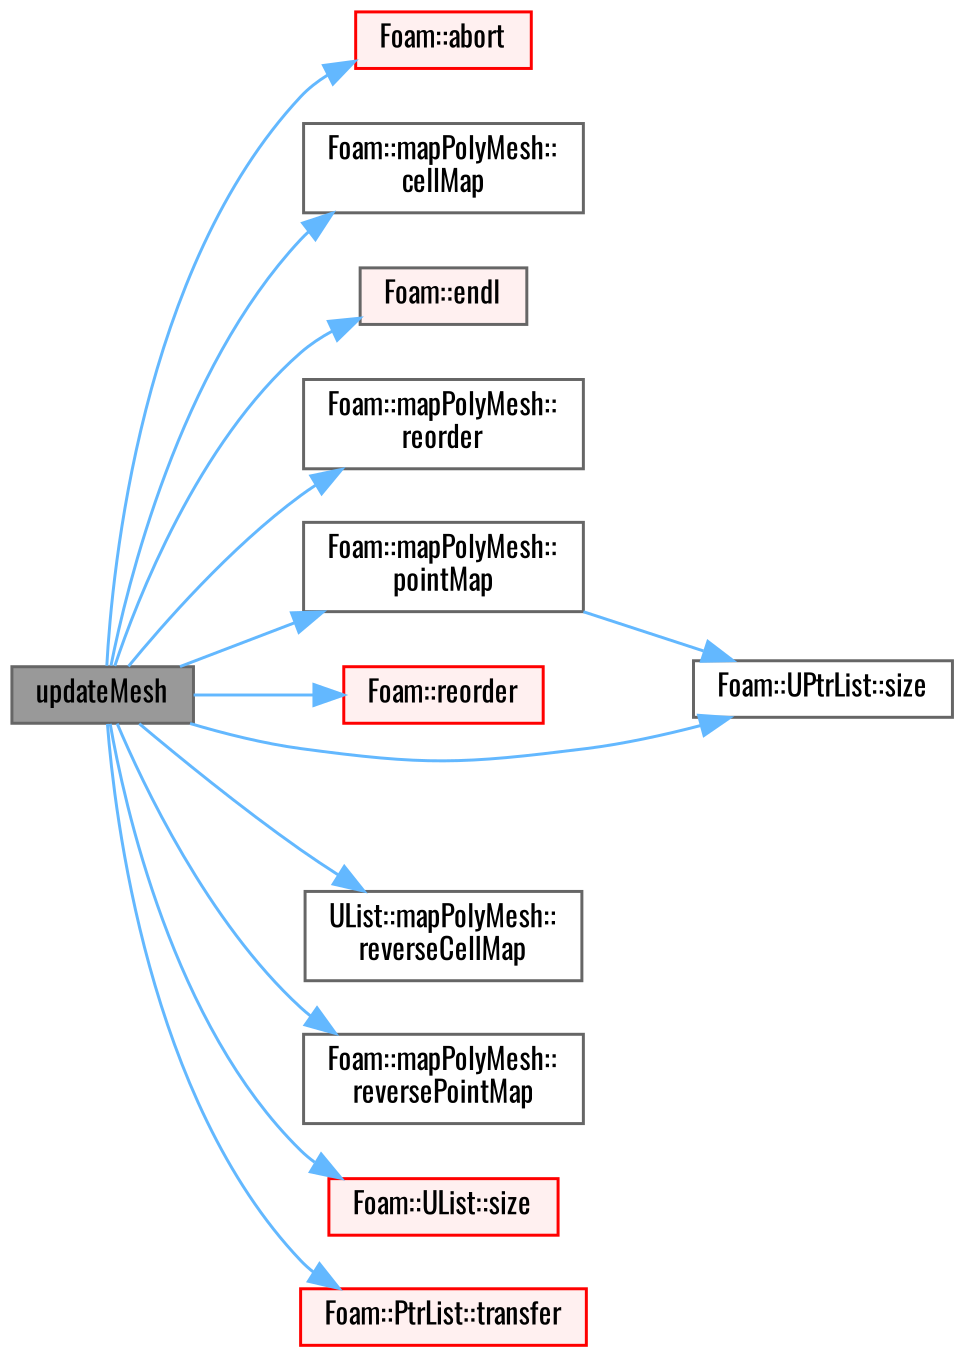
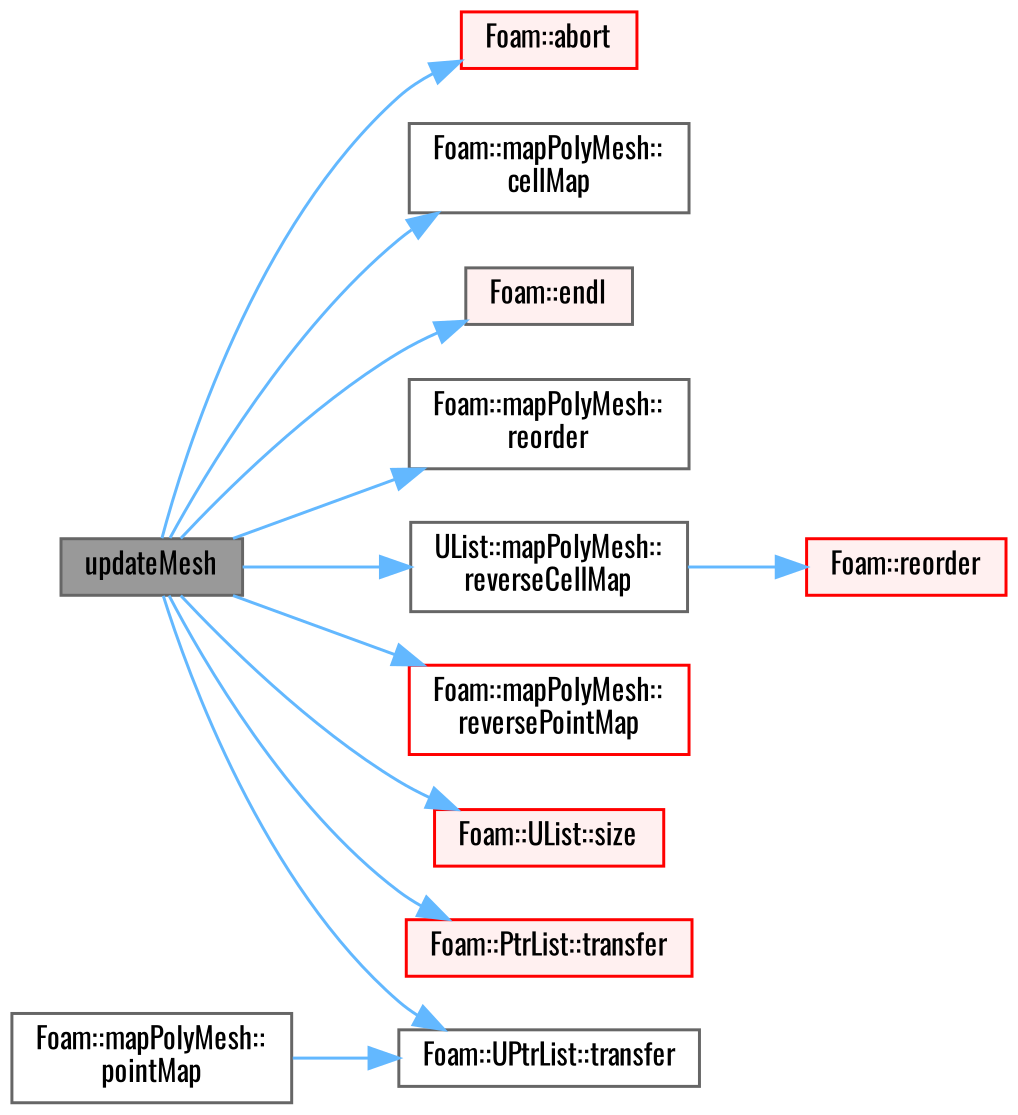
  digraph {
    fontname=Oswald
    rankdir=LR
    node [color=grey40 fillcolor=white fontname=Oswald fontsize=10 shape=box style=filled]
    edge [color=steelblue1 fontname=Oswald fontsize=10 labelfontname=Helvetica labelfontsize=10 style=solid]
    n1 [color=gray40 fillcolor=grey60 fontcolor=black height=0.2 label=updateMesh width=0.4]
    n2 [color=red fillcolor="#FFF0F0" height=0.2 label="Foam::abort" width=0.4]
    n3 [height=0.2 label="Foam::mapPolyMesh::\lcellMap" width=0.4]
    n4 [fillcolor="#FFF0F0" height=0.2 label="Foam::endl" width=0.4]
    n5 [height=0.2 label="Foam::mapPolyMesh::\lreorder" width=0.4]
    n6 [height=0.2 label="Foam::mapPolyMesh::\lpointMap" width=0.4]
    n7 [color=red fillcolor="#FFF0F0" height=0.2 label="Foam::reorder" width=0.4]
-   n8 [height=0.2 label="Foam::UPtrList::size" width=0.4]
+   n8 [height=0.2 label="Foam::UPtrList::transfer" width=0.4]
    n9 [height=0.2 label="UList::mapPolyMesh::\lreverseCellMap" width=0.4]
-   n10 [height=0.2 label="Foam::mapPolyMesh::\lreversePointMap" width=0.4]
+   n10 [color=red height=0.2 label="Foam::mapPolyMesh::\lreversePointMap" width=0.4]
    n11 [color=red fillcolor="#FFF0F0" height=0.2 label="Foam::UList::size" width=0.4]
    n12 [color=red fillcolor="#FFF0F0" height=0.2 label="Foam::PtrList::transfer" width=0.4]
    n1 -> n2
    n1 -> n3
    n1 -> n4
    n1 -> n5
-   n1 -> n6
-   n1 -> n7
+   n9 -> n7
    n1 -> n8
    n1 -> n9
    n1 -> n10
    n1 -> n11
    n1 -> n12
    n6 -> n8
  }
